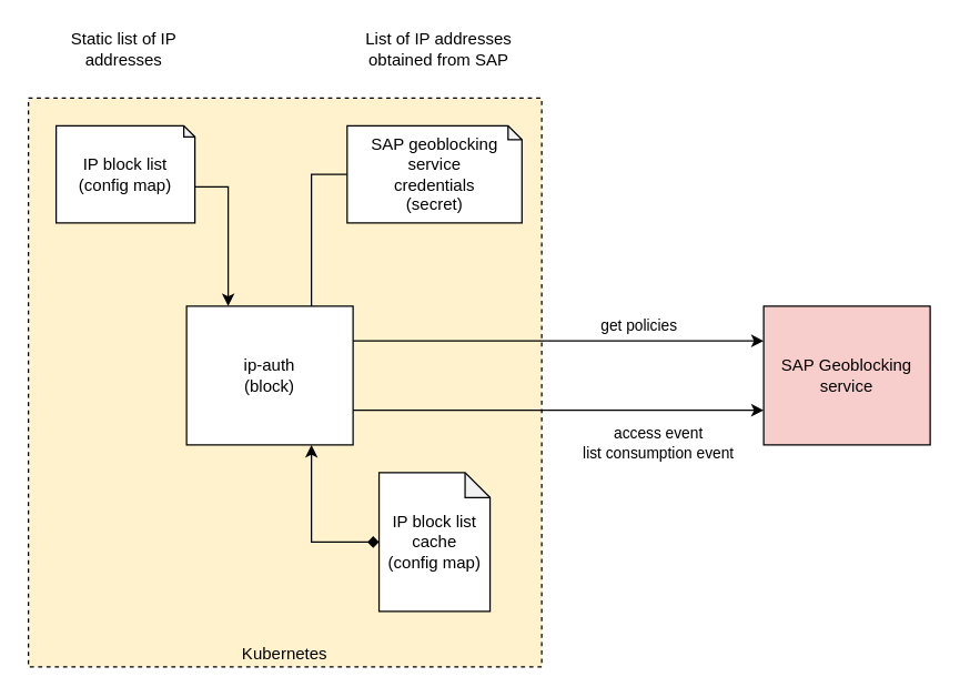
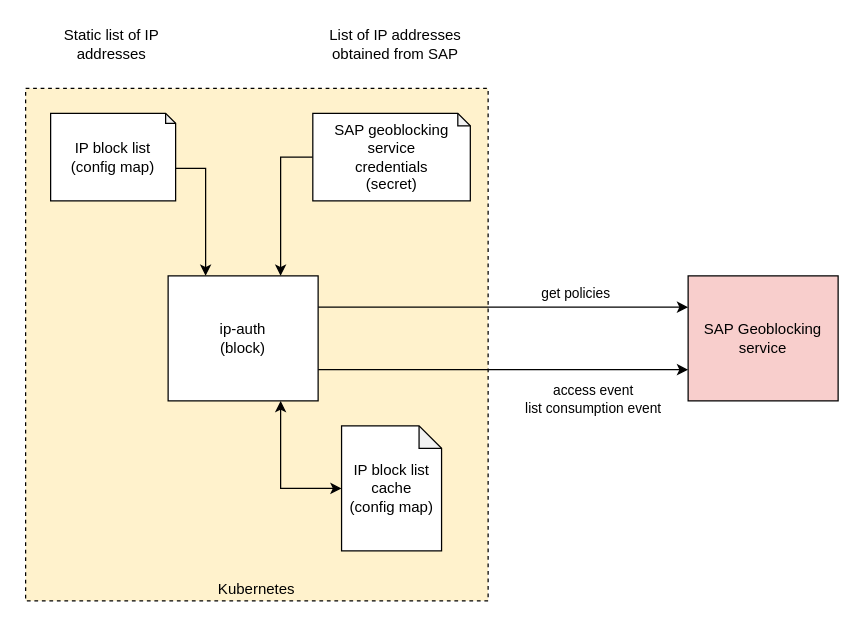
  <mxCell id="0" />
  <mxCell id="1" parent="0" />
  <mxCell id="2" value="Kubernetes" style="rounded=0;whiteSpace=wrap;html=1;dashed=1;verticalAlign=bottom;fillColor=#fff2cc;" vertex="1" parent="1"><mxGeometry x="20" y="70" width="370" height="410" as="geometry" /></mxCell>
  <mxCell id="3" style="edgeStyle=orthogonalEdgeStyle;rounded=0;orthogonalLoop=1;jettySize=auto;html=1;entryX=0;entryY=0.25;entryDx=0;entryDy=0;exitX=1;exitY=0.25;exitDx=0;exitDy=0;" edge="1" parent="1" source="7" target="10"><mxGeometry relative="1" as="geometry"><mxPoint x="330" y="350" as="sourcePoint" /></mxGeometry></mxCell>
  <mxCell id="4" value="get policies" style="edgeLabel;html=1;align=center;verticalAlign=middle;resizable=0;points=[];" vertex="1" connectable="0" parent="3"><mxGeometry x="0.483" y="-1" relative="1" as="geometry"><mxPoint x="-14" y="-13" as="offset" /></mxGeometry></mxCell>
  <mxCell id="5" style="edgeStyle=orthogonalEdgeStyle;rounded=0;orthogonalLoop=1;jettySize=auto;html=1;exitX=1;exitY=0.75;exitDx=0;exitDy=0;entryX=0;entryY=0.75;entryDx=0;entryDy=0;" edge="1" parent="1" source="7" target="10"><mxGeometry relative="1" as="geometry" /></mxCell>
  <mxCell id="6" value="access event&lt;br&gt;list consumption event" style="edgeLabel;html=1;align=center;verticalAlign=middle;resizable=0;points=[];" vertex="1" connectable="0" parent="5"><mxGeometry x="0.637" y="1" relative="1" as="geometry"><mxPoint x="-23" y="24" as="offset" /></mxGeometry></mxCell>
  <mxCell id="7" value="ip-auth&lt;br&gt;(block)" style="rounded=0;whiteSpace=wrap;html=1;" vertex="1" parent="1"><mxGeometry x="134" y="220" width="120" height="100" as="geometry" /></mxCell>
  <mxCell id="8" style="edgeStyle=orthogonalEdgeStyle;rounded=0;orthogonalLoop=1;jettySize=auto;html=1;exitX=0;exitY=0;exitDx=100;exitDy=44;exitPerimeter=0;entryX=0.25;entryY=0;entryDx=0;entryDy=0;" edge="1" parent="1" source="9" target="7"><mxGeometry relative="1" as="geometry" /></mxCell>
  <mxCell id="9" value="&lt;div&gt;IP block list&lt;br&gt;&lt;/div&gt;&lt;div&gt;(config map)&lt;br&gt;&lt;/div&gt;" style="shape=note;whiteSpace=wrap;html=1;backgroundOutline=1;darkOpacity=0.05;size=8;" vertex="1" parent="1"><mxGeometry x="40" y="90" width="100" height="70" as="geometry" /></mxCell>
  <mxCell id="10" value="SAP Geoblocking service" style="rounded=0;whiteSpace=wrap;html=1;fillColor=#f8cecc;" vertex="1" parent="1"><mxGeometry x="550" y="220" width="120" height="100" as="geometry" /></mxCell>
- <mxCell id="11" style="edgeStyle=orthogonalEdgeStyle;rounded=0;orthogonalLoop=1;jettySize=auto;html=1;exitX=0;exitY=0.5;exitDx=0;exitDy=0;exitPerimeter=0;entryX=0.75;entryY=0;entryDx=0;entryDy=0;endArrow=none;" edge="1" parent="1" source="12" target="7"><mxGeometry relative="1" as="geometry" /></mxCell>
+ <mxCell id="11" style="edgeStyle=orthogonalEdgeStyle;rounded=0;orthogonalLoop=1;jettySize=auto;html=1;exitX=0;exitY=0.5;exitDx=0;exitDy=0;exitPerimeter=0;entryX=0.75;entryY=0;entryDx=0;entryDy=0;" edge="1" parent="1" source="12" target="7"><mxGeometry relative="1" as="geometry" /></mxCell>
  <mxCell id="12" value="&lt;div&gt;SAP geoblocking service&lt;/div&gt;&lt;div&gt;credentials&lt;br&gt;(secret)&lt;br&gt;&lt;/div&gt;" style="shape=note;whiteSpace=wrap;html=1;backgroundOutline=1;darkOpacity=0.05;size=10;" vertex="1" parent="1"><mxGeometry x="249.75" y="90" width="126" height="70" as="geometry" /></mxCell>
  <mxCell id="13" value="&lt;div&gt;IP block list&lt;/div&gt;&lt;div&gt;cache&lt;br&gt;&lt;/div&gt;&lt;div&gt;(config map)&lt;br&gt;&lt;/div&gt;" style="shape=note;whiteSpace=wrap;html=1;backgroundOutline=1;darkOpacity=0.05;size=18;" vertex="1" parent="1"><mxGeometry x="272.75" y="340" width="80" height="100" as="geometry" /></mxCell>
- <mxCell id="14" style="edgeStyle=orthogonalEdgeStyle;rounded=0;orthogonalLoop=1;jettySize=auto;html=1;exitX=0.75;exitY=1;exitDx=0;exitDy=0;entryX=0;entryY=0.5;entryDx=0;entryDy=0;entryPerimeter=0;startArrow=classic;startFill=1;endArrow=diamond;" edge="1" parent="1" source="7" target="13"><mxGeometry relative="1" as="geometry" /></mxCell>
+ <mxCell id="14" style="edgeStyle=orthogonalEdgeStyle;rounded=0;orthogonalLoop=1;jettySize=auto;html=1;exitX=0.75;exitY=1;exitDx=0;exitDy=0;entryX=0;entryY=0.5;entryDx=0;entryDy=0;entryPerimeter=0;startArrow=classic;startFill=1;" edge="1" parent="1" source="7" target="13"><mxGeometry relative="1" as="geometry" /></mxCell>
  <mxCell id="15" value="Static list of IP addresses" style="text;html=1;align=center;verticalAlign=middle;whiteSpace=wrap;rounded=0;" vertex="1" parent="1"><mxGeometry x="44" y="20" width="90" height="30" as="geometry" /></mxCell>
  <mxCell id="16" value="List of IP addresses obtained from SAP" style="text;html=1;align=center;verticalAlign=middle;whiteSpace=wrap;rounded=0;" vertex="1" parent="1"><mxGeometry x="255.75" y="20" width="120" height="30" as="geometry" /></mxCell>
